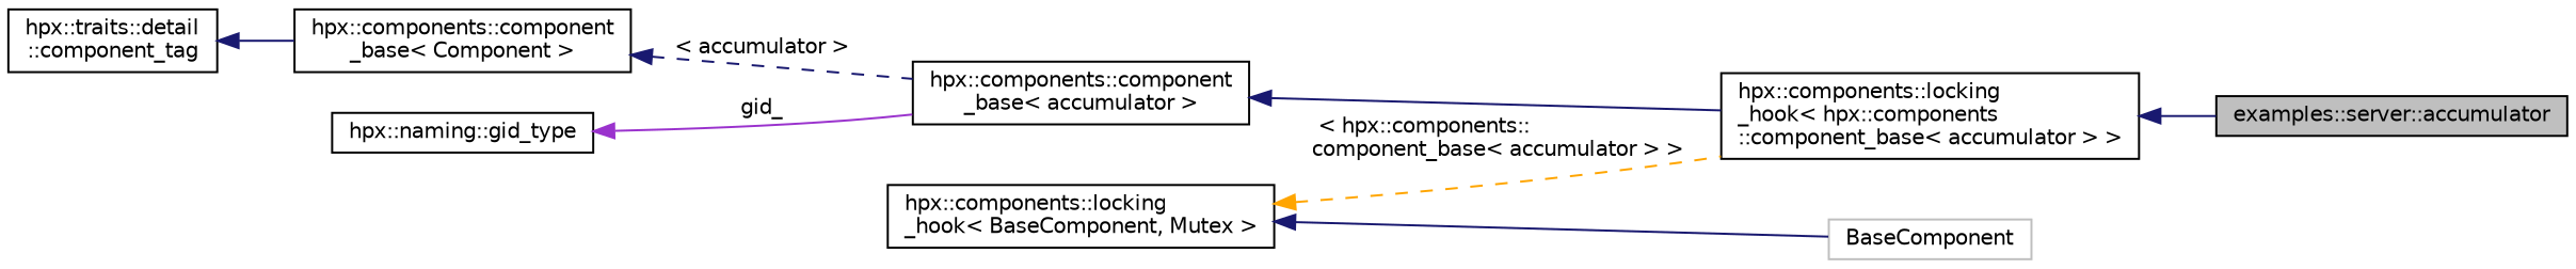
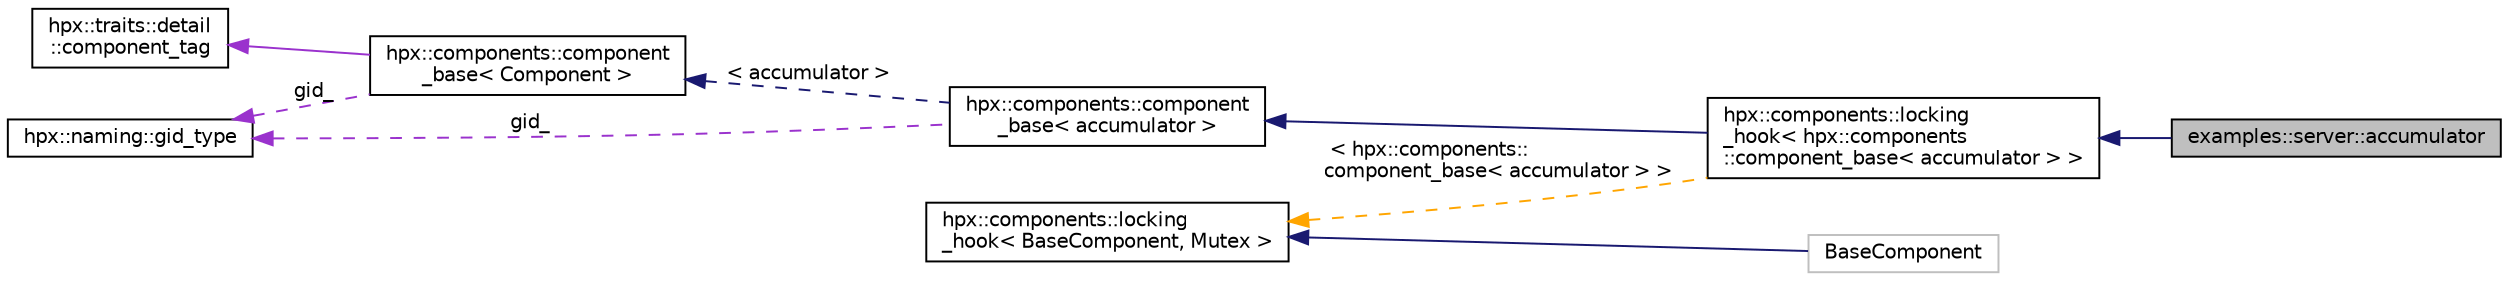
  digraph {
    rankdir=LR
    node [color=black fillcolor=white fontname=Helvetica fontsize=10 shape=record style=filled]
    edge [color=midnightblue dir=back fontname=Helvetica fontsize=10 labelfontname=Helvetica labelfontsize=10 style=solid]
    n1 [fillcolor=grey75 fontcolor=black height=0.2 label="examples::server::accumulator" width=0.4]
    n2 [height=0.2 label="hpx::components::locking\l_hook\< hpx::components\l::component_base\< accumulator \> \>" width=0.4]
    n3 [height=0.2 label="hpx::components::component\l_base\< accumulator \>" width=0.4]
    n4 [height=0.2 label="hpx::traits::detail\l::component_tag" width=0.4]
    n5 [height=0.2 label="hpx::components::component\l_base\< Component \>" width=0.4]
    n6 [height=0.2 label="hpx::naming::gid_type" width=0.4]
    n7 [height=0.2 label="hpx::components::locking\l_hook\< BaseComponent, Mutex \>" width=0.4]
    n8 [color=grey75 height=0.2 label=BaseComponent width=0.4]
    n2 -> n1
    n3 -> n2
-   n4 -> n5
+   n4 -> n5 [color=darkorchid3]
    n5 -> n3 [label=" \< accumulator \>" style=dashed]
-   n6 -> n3 [color=darkorchid3 label=" gid_"]
+   n6 -> n3 [color=darkorchid3 label=" gid_" style=dashed]
+   n6 -> n5 [color=darkorchid3 label=" gid_" style=dashed]
    n7 -> n2 [color=orange label=" \< hpx::components::\lcomponent_base\< accumulator \> \>" style=dashed]
    n7 -> n8
  }
